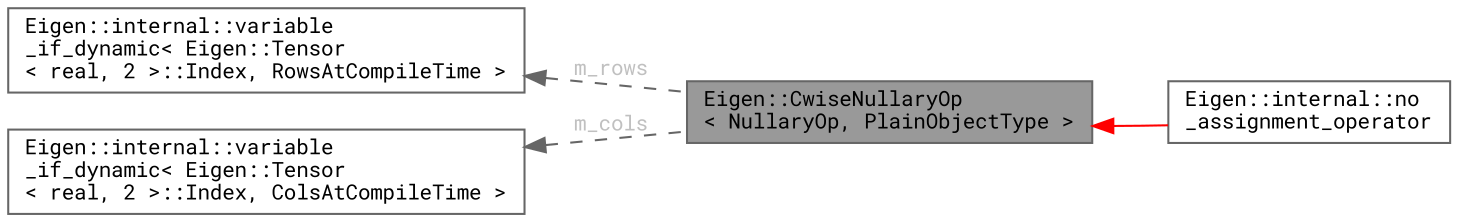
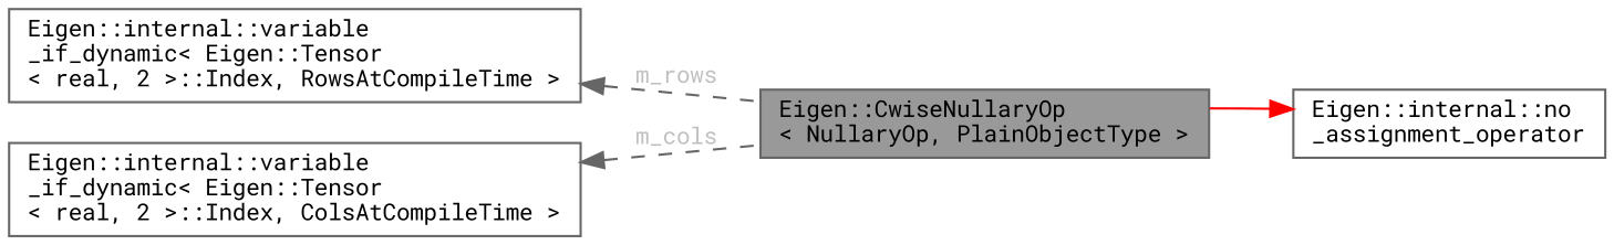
  digraph {
    fontname="Roboto Mono"
    rankdir=LR
    node [color=gray40 fillcolor=white fontname="Roboto Mono" fontsize=10 shape=box style=filled]
    edge [color=gray40 dir=back fontname="Roboto Mono" fontsize=10 labelfontname=Helvetica labelfontsize=10 style=dashed fontcolor=grey]
    n1 [fillcolor=grey60 fontcolor=black height=0.2 label="Eigen::CwiseNullaryOp\l\< NullaryOp, PlainObjectType \>" width=0.4]
    n2 [height=0.2 label="Eigen::internal::no\l_assignment_operator" width=0.4]
    n3 [height=0.2 label="Eigen::internal::variable\l_if_dynamic\< Eigen::Tensor\l\< real, 2 \>::Index, RowsAtCompileTime \>" width=0.4]
    n4 [height=0.2 label="Eigen::internal::variable\l_if_dynamic\< Eigen::Tensor\l\< real, 2 \>::Index, ColsAtCompileTime \>" width=0.4]
-   n1 -> n2 [color=red style=solid fontcolor=""]
+   n2 -> n1 [color=red style=solid fontcolor=""]
    n3 -> n1 [label=" m_rows"]
    n4 -> n1 [label=" m_cols"]
  }
